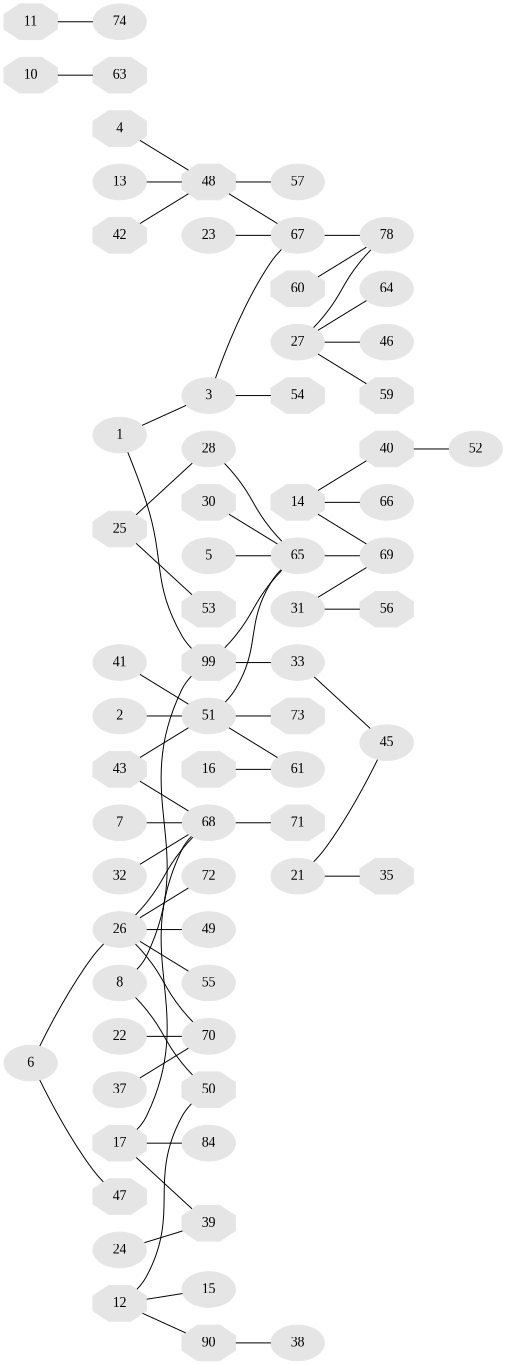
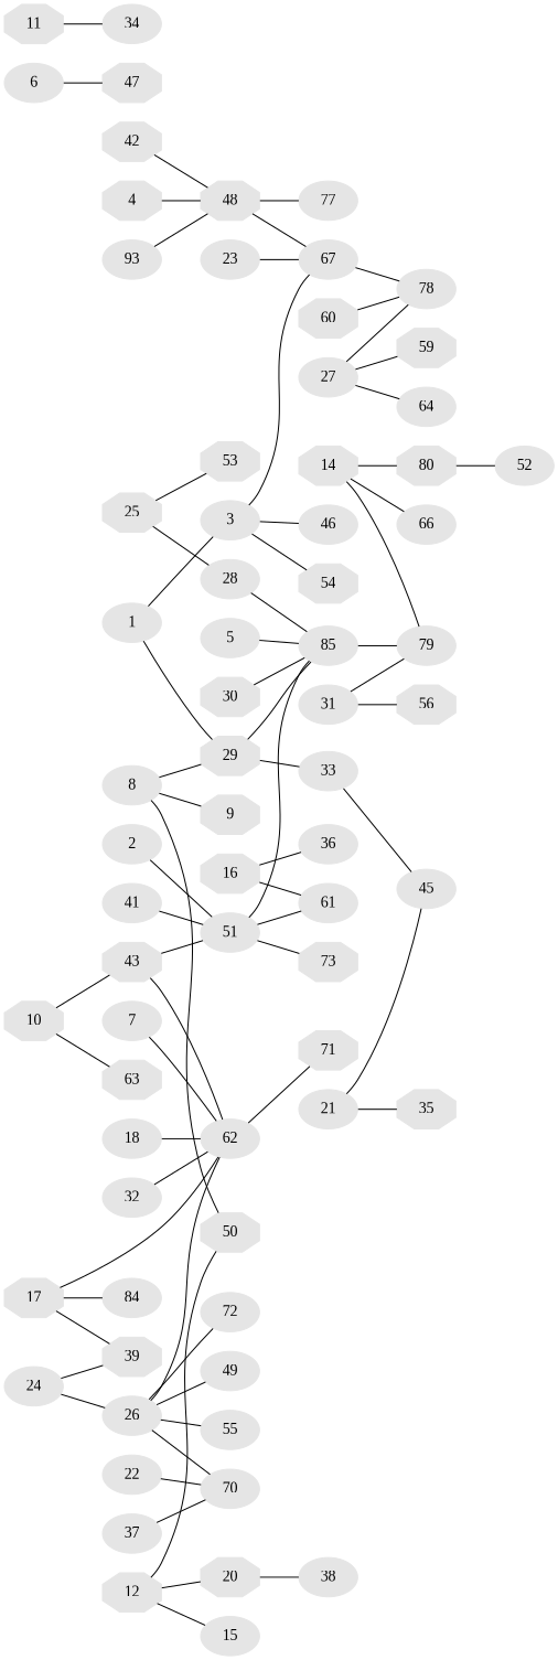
  graph {
    fontname="Liberation Serif"
    rankdir=LR
    node [color=gray90 fontname="Liberation Serif" shape=ellipse style=filled]
    edge [fontname="Liberation Serif" weight=1.0]
    1
    3
-   29 [shape=octagon label=99]
+   29 [shape=octagon]
    54 [shape=octagon]
    67
-   65
+   65 [label=85]
    33
    2
    51
    61
    73 [shape=octagon]
    n12 [label=78]
    4 [shape=octagon]
    48 [shape=octagon]
-   57
+   57 [label=77]
    5
-   69
+   69 [label=79]
    6
    26
    47 [shape=octagon]
-   62 [label=68]
+   62
    70
    49
    55
    72
    7
    71 [shape=octagon]
    8
+   9 [shape=octagon]
    50 [shape=octagon]
    10 [shape=octagon]
    43 [shape=octagon]
    63 [shape=octagon]
    11 [shape=octagon]
-   34 [label=74]
+   34
    12 [shape=octagon]
    15
-   20 [shape=octagon label=90]
+   20 [shape=octagon]
    38
-   13
+   13 [label=93]
    14 [shape=octagon]
-   40 [shape=octagon]
+   40 [shape=octagon label=80]
    66
    52
    16 [shape=octagon]
+   36
    17 [shape=octagon]
    39 [shape=octagon]
    n49 [label=84]
+   18
    35 [shape=octagon]
    21
    45
    22
    23
    24
    25 [shape=octagon]
    28
    53 [shape=octagon]
    27
    46
    59 [shape=octagon]
    64
    30 [shape=octagon]
    31
    56 [shape=octagon]
    32
    37
    41
    42 [shape=octagon]
    60 [shape=octagon]
    1 -- 3
    1 -- 29
    3 -- 54
    3 -- 67
    29 -- 65
    29 -- 33
    67 -- n12
    65 -- 69
    33 -- 45
    2 -- 51
    51 -- 65
    51 -- 61
    51 -- 73
    4 -- 48
    48 -- 67
    48 -- 57
    5 -- 65
-   6 -- 26
+   24 -- 26
    6 -- 47
    26 -- 62
    26 -- 70
    26 -- 49
    26 -- 55
    26 -- 72
    62 -- 71
    7 -- 62
    8 -- 29
+   8 -- 9
    8 -- 50
+   10 -- 43
    10 -- 63
    43 -- 51
    43 -- 62
    11 -- 34
    12 -- 50
    12 -- 15
    12 -- 20
    20 -- 38
    13 -- 48
    14 -- 69
    14 -- 40
    14 -- 66
    40 -- 52
    16 -- 61
+   16 -- 36
    17 -- 62
    17 -- 39
    17 -- n49
+   18 -- 62
    21 -- 35
    21 -- 45
    22 -- 70
    23 -- 67
    24 -- 39
    25 -- 28
    25 -- 53
    28 -- 65
    27 -- n12
-   27 -- 46
+   3 -- 46
    27 -- 59
    27 -- 64
    30 -- 65
    31 -- 69
    31 -- 56
    32 -- 62
    37 -- 70
    41 -- 51
    42 -- 48
    60 -- n12
  }
